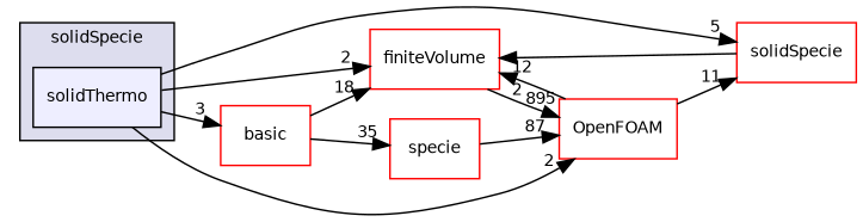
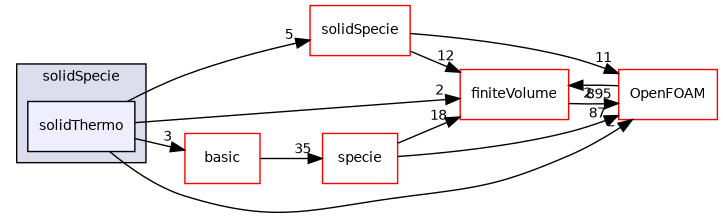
  digraph {
    compound=true
    rankdir=LR
    node [fontname=Helvetica fontsize=10 shape=box color=red]
    edge [headlabel=2 labeldistance=1.5 labelfontname=Helvetica labelfontsize=10]
    n1 [fillcolor="#eeeeff" label=solidThermo pencolor=black style=filled color=""]
    n2 [label=finiteVolume]
    n3 [label=solidSpecie]
    n4 [label=OpenFOAM]
    n5 [label=basic]
    n6 [label=specie]
    subgraph cluster_1 {
      bgcolor="#ddddee"
      fontname=Helvetica
      fontsize=10
      label=solidSpecie
      pencolor=black
      n1
    }
    n1 -> n2
    n1 -> n3 [headlabel=5]
    n1 -> n4
    n1 -> n5 [headlabel=3]
    n2 -> n4 [headlabel=895]
    n3 -> n2 [headlabel=12]
-   n4 -> n3 [headlabel=11]
+   n3 -> n4 [headlabel=11]
    n4 -> n2
-   n5 -> n2 [headlabel=18]
+   n6 -> n2 [headlabel=18]
    n5 -> n6 [headlabel=35]
    n6 -> n4 [headlabel=87]
  }
